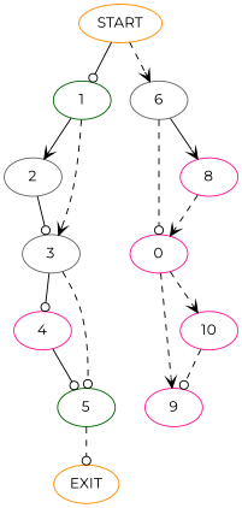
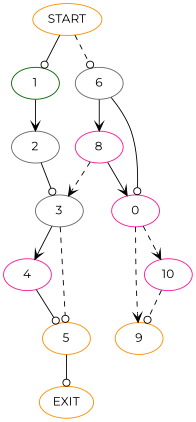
  digraph {
    fontname=Montserrat
    node [color=deeppink fontname=Montserrat]
    edge [arrowhead=vee fontname=Montserrat style=solid]
    n1 [color=darkorange label=START]
    1 [color=darkgreen]
    6 [color=gray40]
    2 [color=gray40]
    3 [color=gray40]
    n6 [label=0]
    8
    n8 [color=darkorange label=EXIT]
    4
-   5 [color=darkgreen]
-   9
+   5 [color=darkorange]
+   9 [color=darkorange]
    10
    n1 -> 1 [arrowhead=odot]
-   n1 -> 6 [style=dashed]
+   n1 -> 6 [arrowhead=odot style=dashed]
    1 -> 2
-   1 -> 3 [style=dashed]
-   6 -> n6 [arrowhead=odot style=dashed]
+   8 -> 3 [style=dashed]
+   6 -> n6 [arrowhead=odot]
    6 -> 8
    2 -> 3 [arrowhead=odot]
-   3 -> 4 [arrowhead=odot]
+   3 -> 4
    3 -> 5 [arrowhead=odot style=dashed]
    n6 -> 9 [style=dashed]
    n6 -> 10 [style=dashed]
-   8 -> n6 [style=dashed]
+   8 -> n6
    4 -> 5 [arrowhead=odot]
-   5 -> n8 [arrowhead=odot style=dashed]
+   5 -> n8 [arrowhead=odot]
    10 -> 9 [arrowhead=odot style=dashed]
  }
